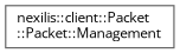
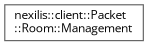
  digraph {
    rankdir=LR
    fontname="Open Sans"
-   n1 [color=grey40 fillcolor=white fontname="Open Sans" fontsize=10 height=0.2 label="nexilis::client::Packet\l::Packet::Management" shape=box style=filled width=0.4]
+   n1 [color=grey40 fillcolor=white fontname="Open Sans" fontsize=10 height=0.2 label="nexilis::client::Packet\l::Room::Management" shape=box style=filled width=0.4]
  }
